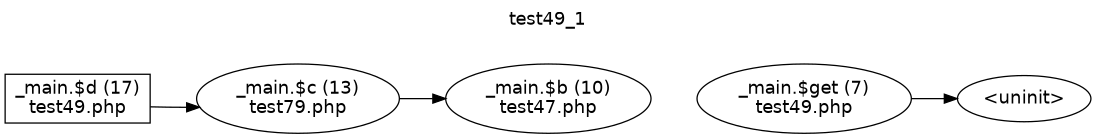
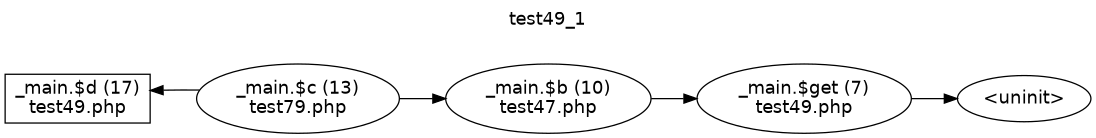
  digraph {
    fontname="DejaVu Sans"
    label=test49_1
    labelloc=t
    rankdir=LR
    node [fontname="DejaVu Sans" shape=ellipse]
    edge [fontname="DejaVu Sans"]
    n1 [label="_main.$d (17)\ntest49.php" shape=box]
    n2 [label="_main.$c (13)\ntest79.php"]
    n3 [label="_main.$b (10)\ntest47.php"]
    n4 [label="_main.$get (7)\ntest49.php"]
    n5 [label="<uninit>"]
-   n1 -> n2
+   n2 -> n1
    n2 -> n3
+   n3 -> n4
    n4 -> n5
  }
